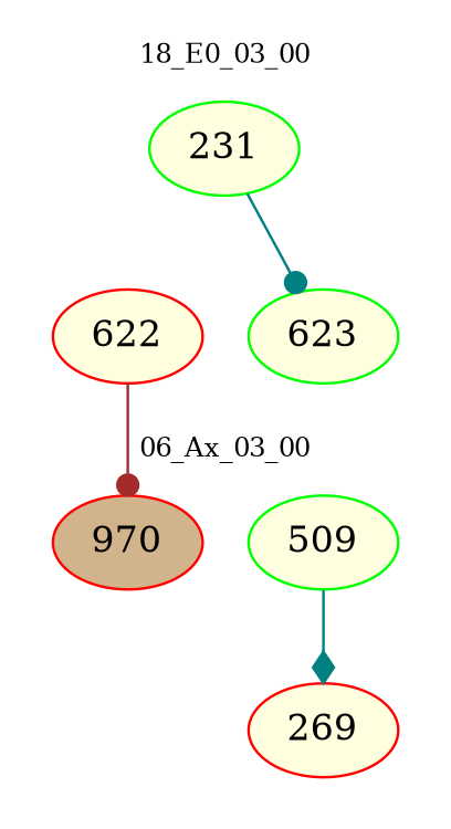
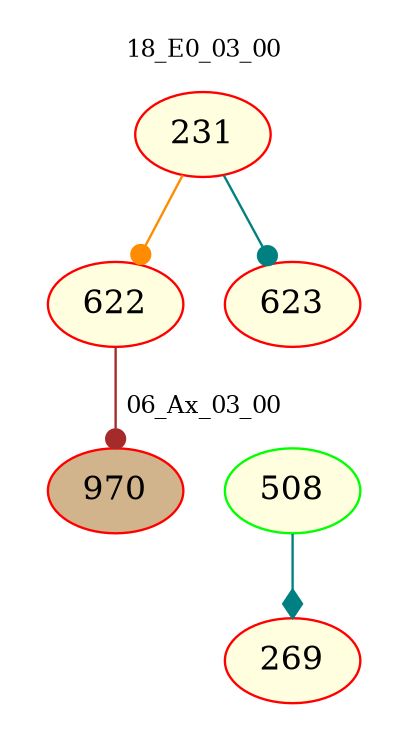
  digraph {
    node [color=red fillcolor=lightyellow style=filled]
    edge [arrowhead=dot color=teal]
-   n1 [color=green label=509]
+   n1 [color=green label=508]
    n2 [label=269]
    n3 [fillcolor=tan label=970]
-   n4 [color=green label=231]
+   n4 [label=231]
    n5 [label=622]
-   n6 [color=green label=623]
+   n6 [label=623]
    subgraph cluster_1 {
      color=white
      fontsize=10
      label="06_Ax_03_00"
      n1
      n2
      n3
    }
    subgraph cluster_2 {
      color=white
      fontsize=10
      label="18_E0_03_00"
      n4
      n5
      n6
    }
    n1 -> n2 [arrowhead=diamond]
+   n4 -> n5 [color=darkorange]
    n4 -> n6
    n5 -> n3 [color=brown]
  }
